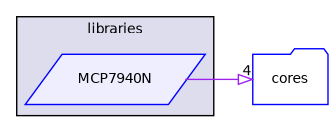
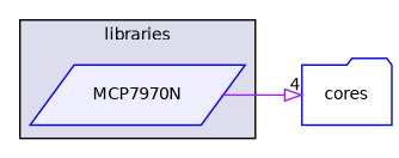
  digraph {
    compound=true
    rankdir=LR
    node [fontname=Helvetica fontsize=10 style=filled color=blue]
-   n1 [fillcolor="#eeeeff" label=MCP7940N pencolor=black shape=parallelogram]
+   n1 [fillcolor="#eeeeff" label=MCP7970N pencolor=black shape=parallelogram]
    n2 [fillcolor=white label=cores shape=folder]
    subgraph cluster_1 {
      bgcolor="#ddddee"
      fontname=Helvetica
      fontsize=10
      label=libraries
      pencolor=black
      n1
    }
    n1 -> n2 [headlabel=4 labeldistance=1.5 labelfontname=Helvetica labelfontsize=10 color=purple arrowhead=onormal]
  }
